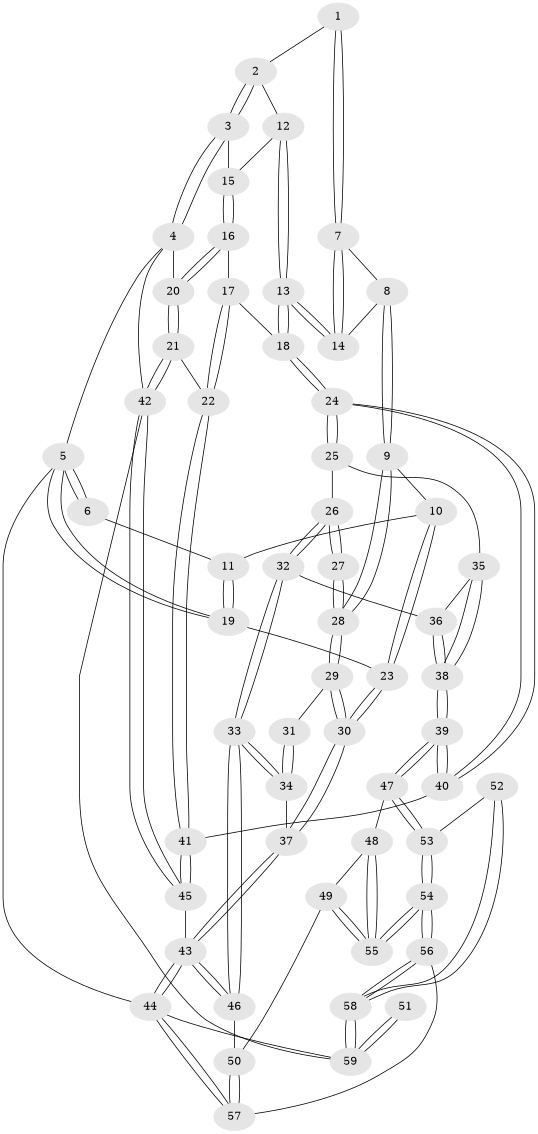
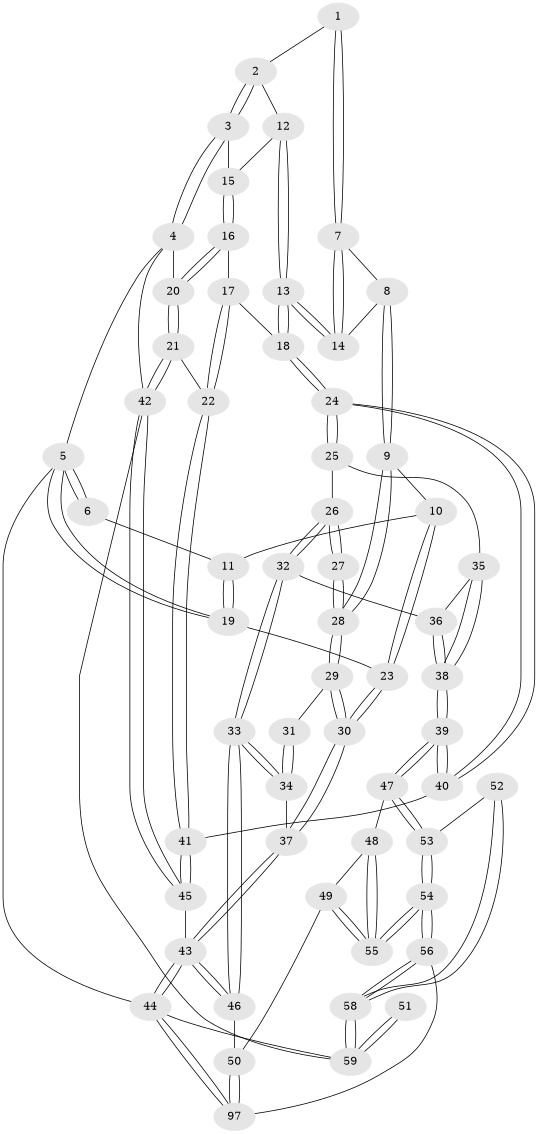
  graph {
    node [color=gray90 style=filled]
    1
    2
    7
    3
    12
    8
    14
    4
    15
    13
    5
    20
    42
    16
    6
    19
    44
    21
    45
    59
    11
    23
-   57
+   57 [label=97]
    9
    10
    28
    29
    30
    18
    24
    17
    22
    41
    25
    40
    37
    26
    35
    27
    32
    36
    38
    33
    31
    34
    43
    46
    50
    39
    47
    48
    53
    51
    49
    55
    54
    52
    58
    56
    1 -- 2
    1 -- 7
    1 -- 7
    2 -- 3
    2 -- 3
    2 -- 12
    7 -- 8
    7 -- 14
    7 -- 14
    3 -- 4
    3 -- 4
    3 -- 15
    12 -- 15
    12 -- 13
    12 -- 13
    8 -- 14
    8 -- 9
    8 -- 9
    4 -- 5
    4 -- 20
    4 -- 42
    15 -- 16
    15 -- 16
    13 -- 14
    13 -- 14
    13 -- 18
    13 -- 18
    5 -- 6
    5 -- 6
    5 -- 19
    5 -- 19
    5 -- 44
    20 -- 21
    20 -- 21
    42 -- 45
    42 -- 45
    42 -- 59
    16 -- 20
    16 -- 20
    16 -- 17
    6 -- 11
    19 -- 23
    44 -- 59
    44 -- 57
    44 -- 57
    21 -- 42
    21 -- 42
    21 -- 22
    45 -- 43
    11 -- 19
    11 -- 19
    23 -- 30
    23 -- 30
    9 -- 10
    9 -- 28
    9 -- 28
    10 -- 11
    10 -- 23
    10 -- 23
    28 -- 29
    28 -- 29
    29 -- 30
    29 -- 30
    29 -- 31
    30 -- 37
    30 -- 37
    18 -- 24
    18 -- 24
    24 -- 25
    24 -- 25
    24 -- 40
    24 -- 40
    17 -- 18
    17 -- 22
    17 -- 22
    22 -- 41
    22 -- 41
    41 -- 45
    41 -- 45
    25 -- 26
    25 -- 35
    40 -- 41
    37 -- 43
    37 -- 43
    26 -- 27
    26 -- 27
    26 -- 32
    26 -- 32
    35 -- 36
    35 -- 38
    35 -- 38
    27 -- 28
    27 -- 28
    32 -- 36
    32 -- 33
    32 -- 33
    36 -- 38
    36 -- 38
    38 -- 39
    38 -- 39
    33 -- 34
    33 -- 34
    33 -- 46
    33 -- 46
    31 -- 34
    31 -- 34
    34 -- 37
    43 -- 44
    43 -- 44
    43 -- 46
    43 -- 46
    46 -- 50
    50 -- 57
    50 -- 57
    39 -- 40
    39 -- 40
    39 -- 47
    39 -- 47
    47 -- 48
    47 -- 53
    47 -- 53
    48 -- 49
    48 -- 55
    48 -- 55
    53 -- 54
    53 -- 54
    51 -- 59
    51 -- 59
    49 -- 50
    49 -- 55
    49 -- 55
    54 -- 55
    54 -- 55
    54 -- 56
    54 -- 56
    52 -- 53
    52 -- 58
    52 -- 58
    58 -- 59
    58 -- 59
    56 -- 57
    56 -- 58
    56 -- 58
  }
